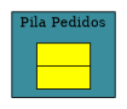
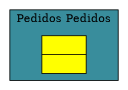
  digraph {
    n1 [fillcolor=yellow label="{|}" shape=record style=filled]
    subgraph cluster_1 {
      bgcolor="#398D9C"
-     label="Pila Pedidos"
+     label="Pedidos Pedidos"
      n1
    }
  }
